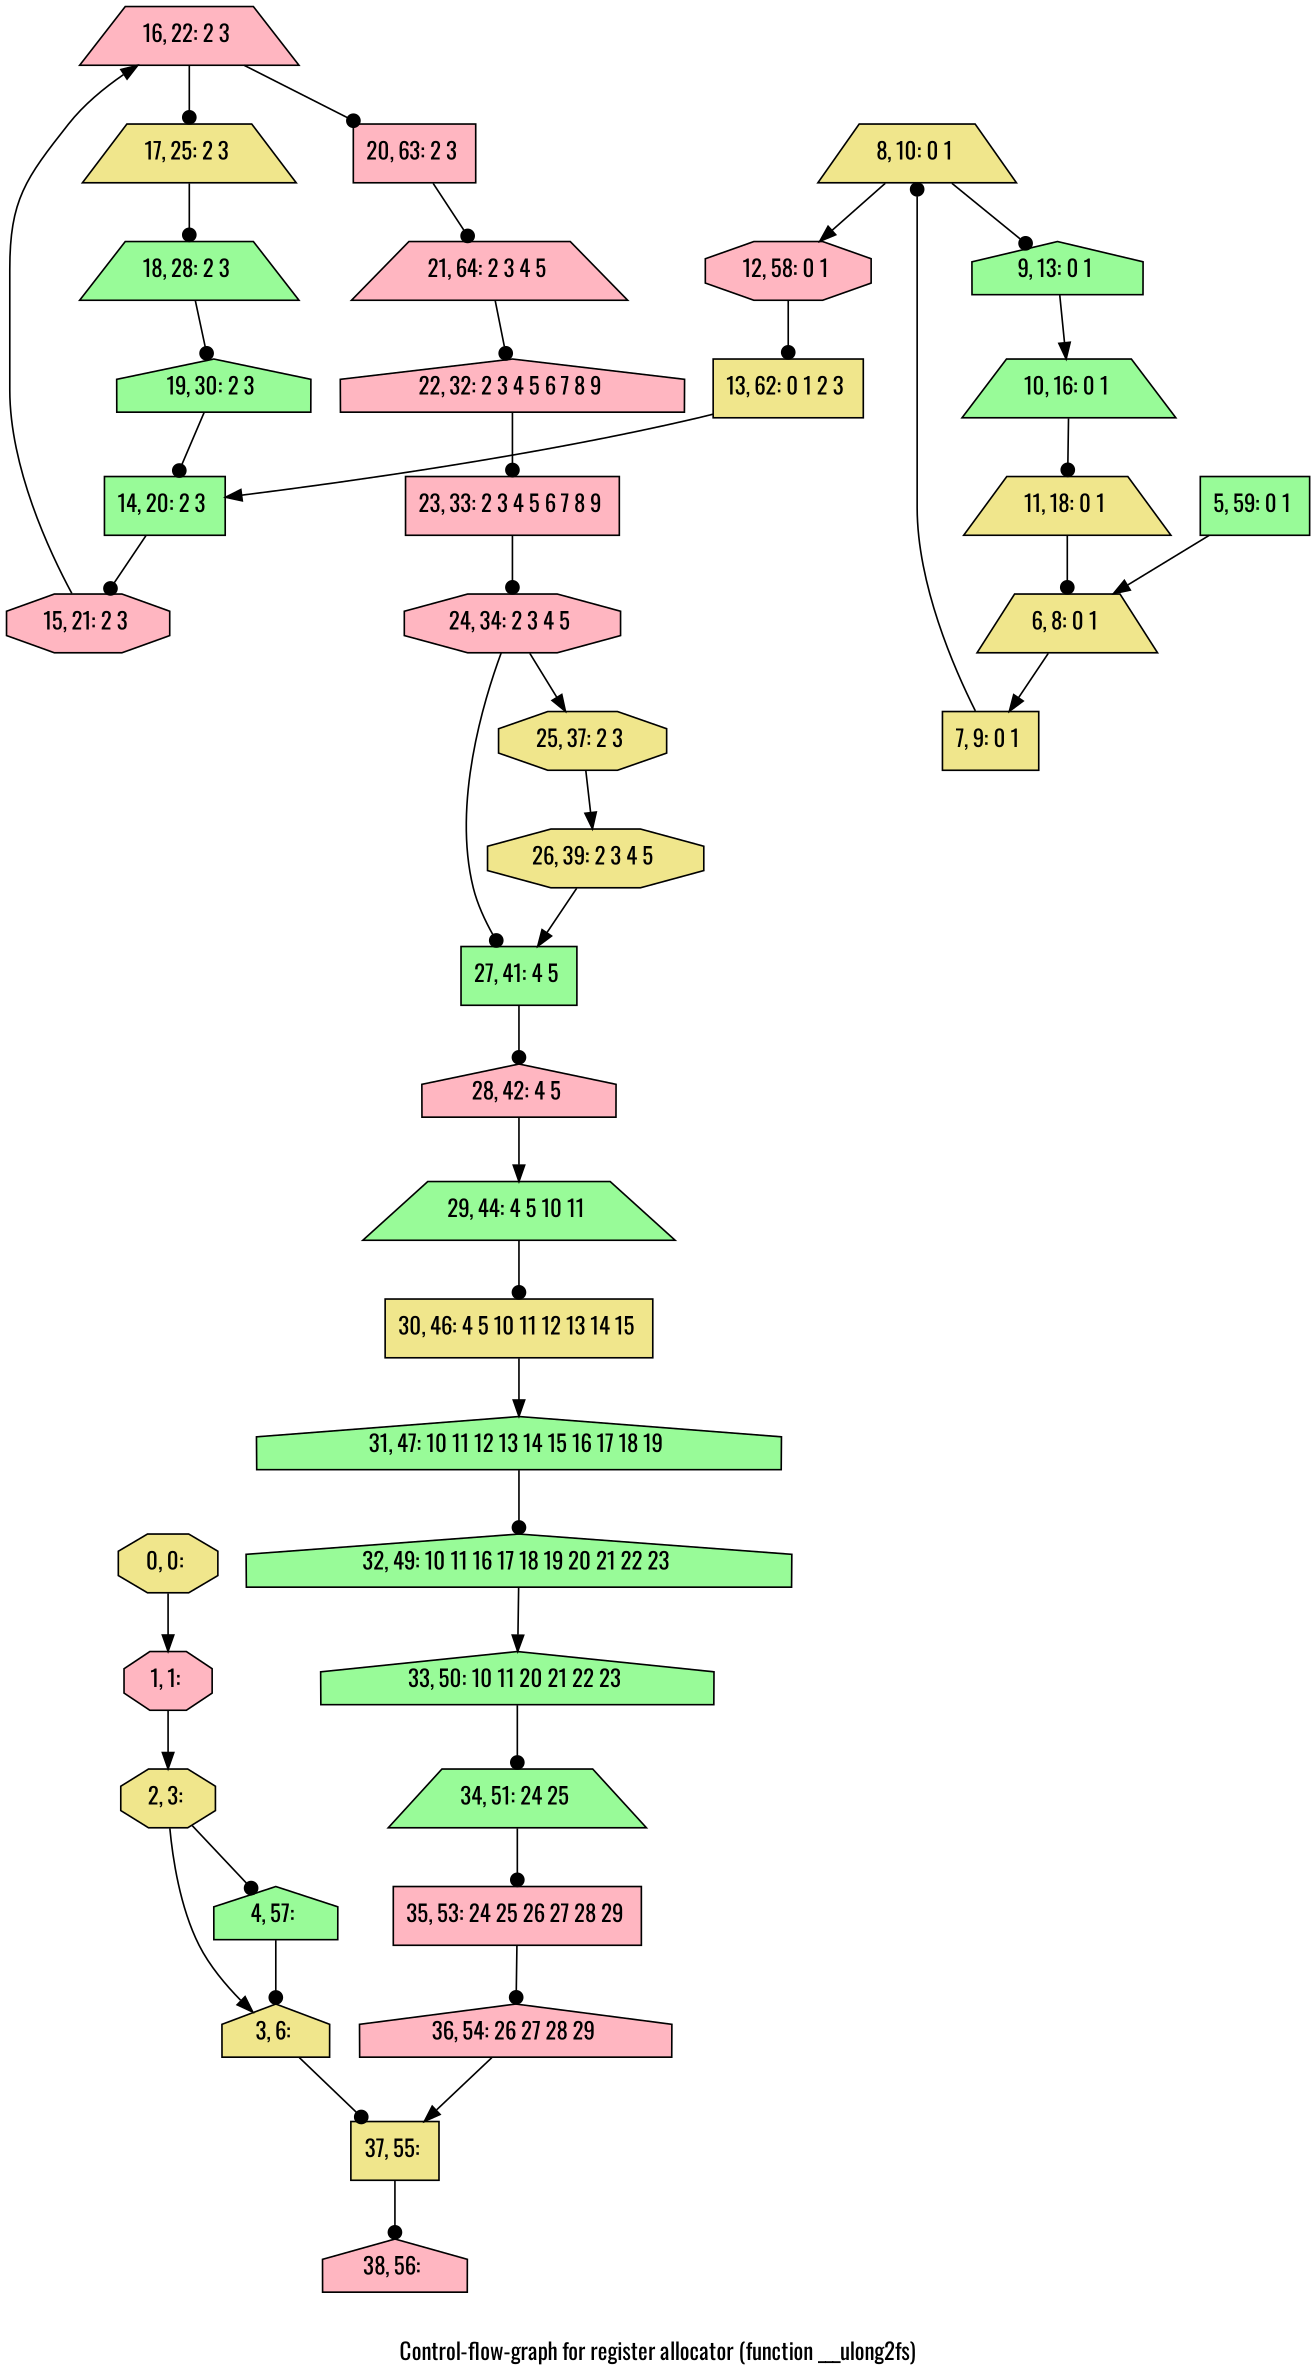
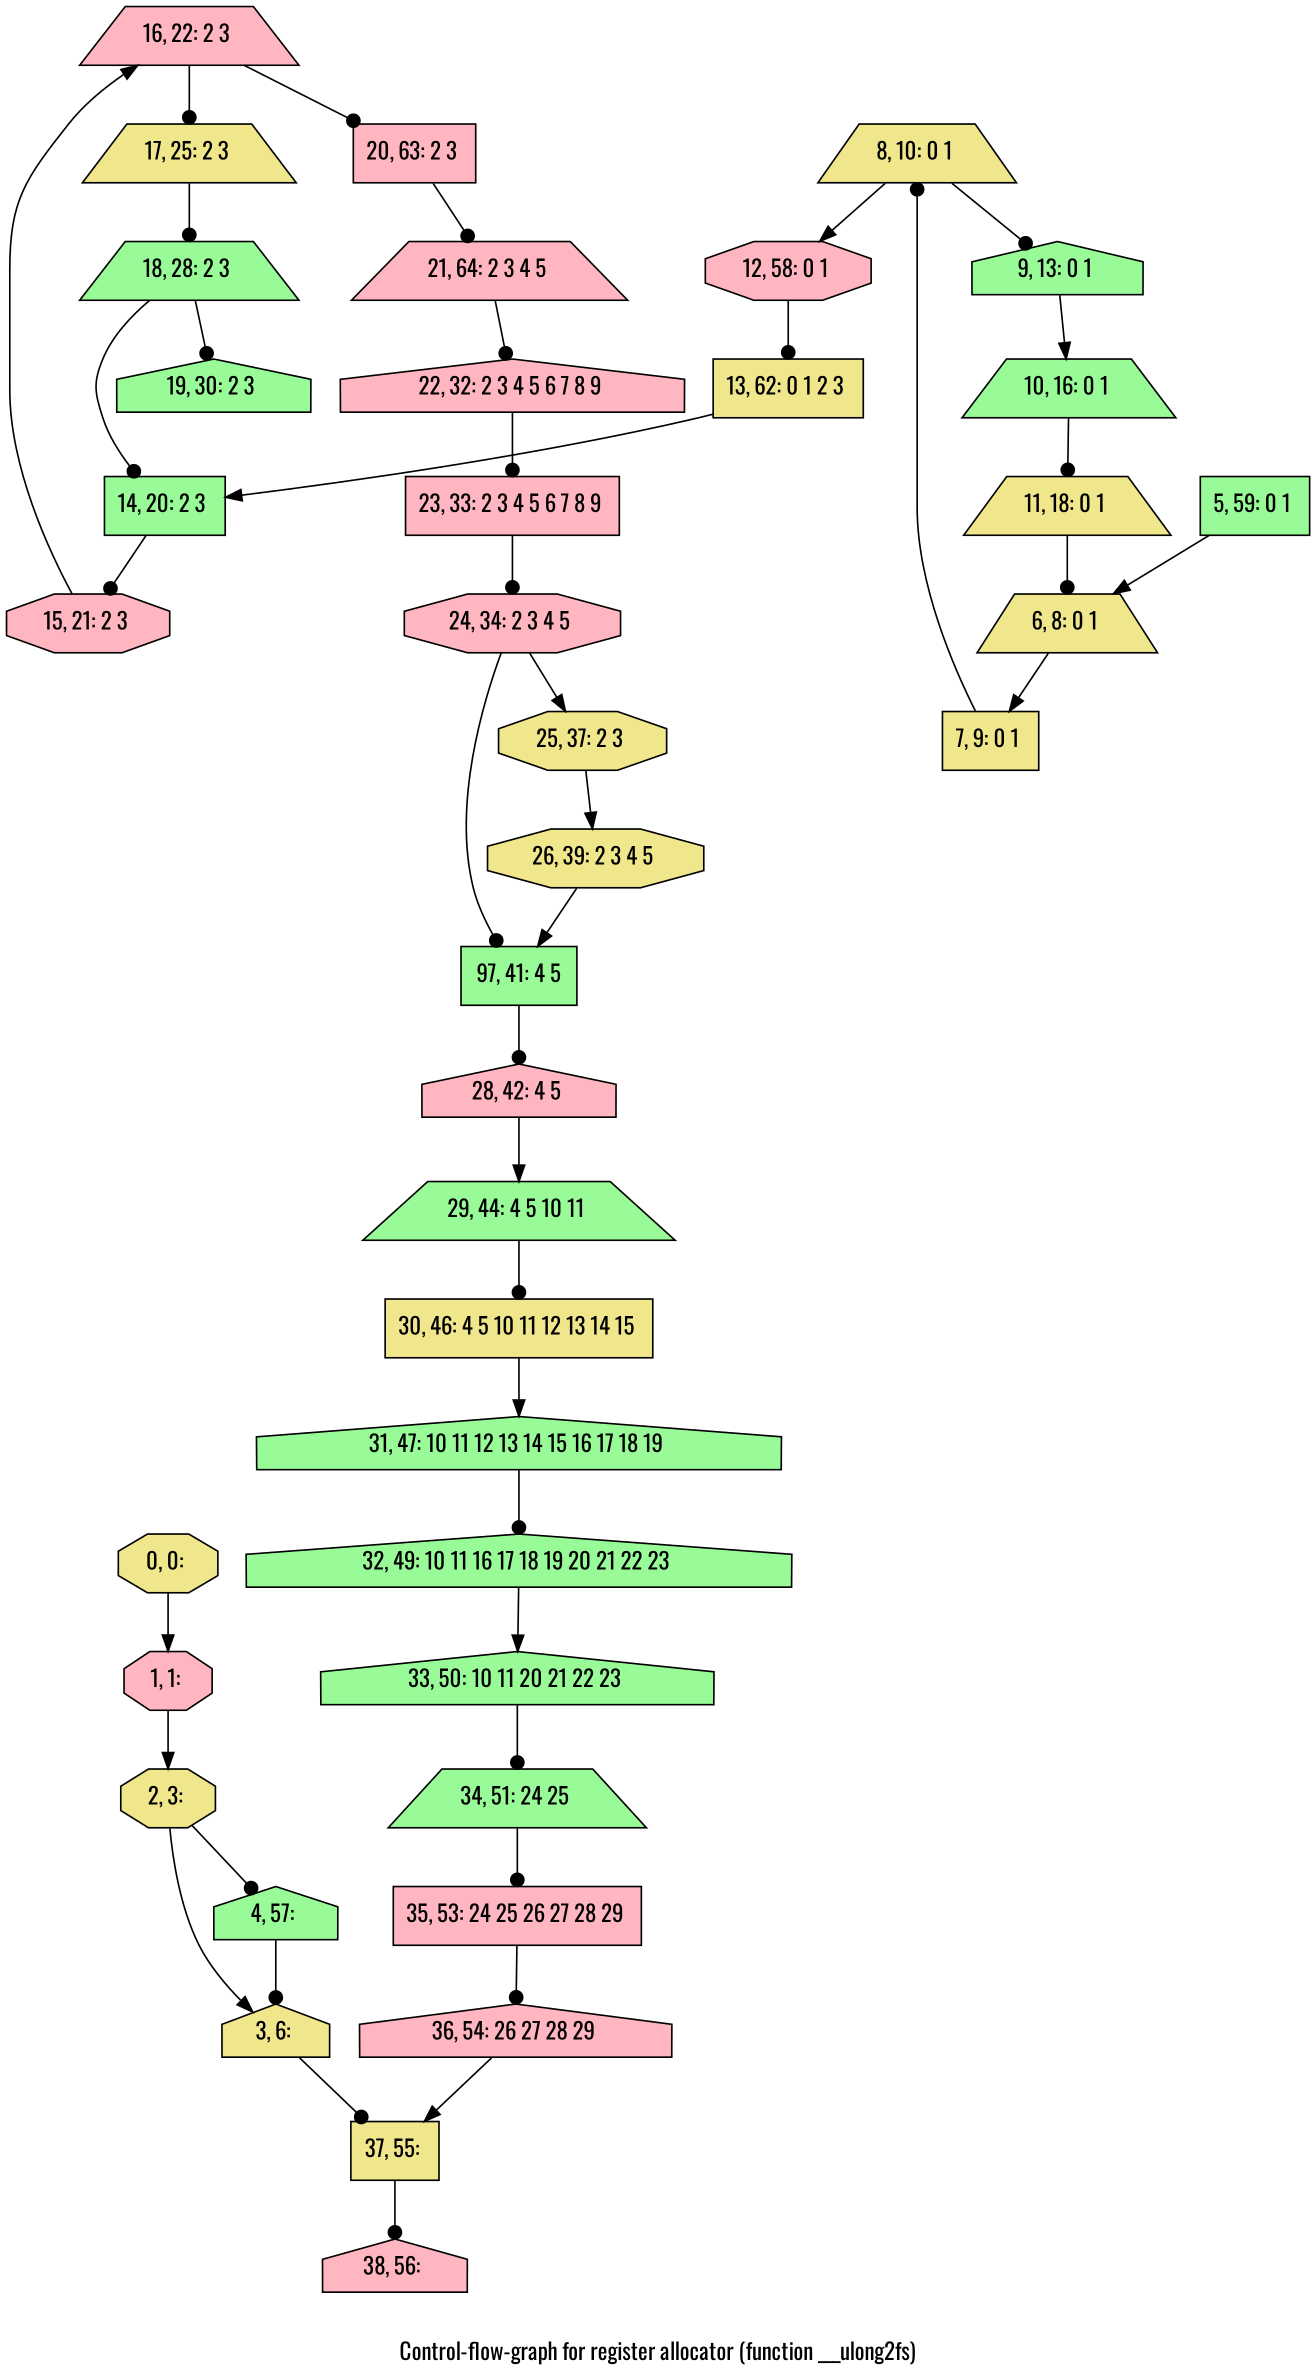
  digraph {
    fontname=Oswald
    label="Control-flow-graph for register allocator (function ___ulong2fs)"
    node [fillcolor=khaki fontname=Oswald shape=house style=filled]
    edge [arrowhead=dot fontname=Oswald]
    n1 [label="0, 0: " shape=octagon]
    n2 [fillcolor=lightpink label="1, 1: " shape=octagon]
    n3 [label="2, 3: " shape=octagon]
    n4 [label="3, 6: "]
    n5 [fillcolor=palegreen label="4, 57: "]
    n6 [label="37, 55: " shape=box]
    n7 [fillcolor=lightpink label="38, 56: "]
    n8 [fillcolor=palegreen label="5, 59: 0 1 " shape=box]
    n9 [label="6, 8: 0 1 " shape=trapezium]
    n10 [label="7, 9: 0 1 " shape=box]
    n11 [label="8, 10: 0 1 " shape=trapezium]
    n12 [fillcolor=palegreen label="9, 13: 0 1 "]
    n13 [fillcolor=lightpink label="12, 58: 0 1 " shape=octagon]
    n14 [fillcolor=palegreen label="10, 16: 0 1 " shape=trapezium]
    n15 [label="13, 62: 0 1 2 3 " shape=box]
    n16 [label="11, 18: 0 1 " shape=trapezium]
    n17 [fillcolor=palegreen label="14, 20: 2 3 " shape=box]
    n18 [fillcolor=lightpink label="15, 21: 2 3 " shape=octagon]
    n19 [fillcolor=lightpink label="16, 22: 2 3 " shape=trapezium]
    n20 [label="17, 25: 2 3 " shape=trapezium]
    n21 [fillcolor=lightpink label="20, 63: 2 3 " shape=box]
    n22 [fillcolor=palegreen label="18, 28: 2 3 " shape=trapezium]
    n23 [fillcolor=lightpink label="21, 64: 2 3 4 5 " shape=trapezium]
    n24 [fillcolor=palegreen label="19, 30: 2 3 "]
    n25 [fillcolor=lightpink label="22, 32: 2 3 4 5 6 7 8 9 "]
    n26 [fillcolor=lightpink label="23, 33: 2 3 4 5 6 7 8 9 " shape=box]
    n27 [fillcolor=lightpink label="24, 34: 2 3 4 5 " shape=octagon]
    n28 [label="25, 37: 2 3 " shape=octagon]
-   n29 [fillcolor=palegreen label="27, 41: 4 5 " shape=box]
+   n29 [fillcolor=palegreen label="97, 41: 4 5" shape=box]
    n30 [label="26, 39: 2 3 4 5 " shape=octagon]
    n31 [fillcolor=lightpink label="28, 42: 4 5 "]
    n32 [fillcolor=palegreen label="29, 44: 4 5 10 11 " shape=trapezium]
    n33 [label="30, 46: 4 5 10 11 12 13 14 15 " shape=box]
    n34 [fillcolor=palegreen label="31, 47: 10 11 12 13 14 15 16 17 18 19 "]
    n35 [fillcolor=palegreen label="32, 49: 10 11 16 17 18 19 20 21 22 23 "]
    n36 [fillcolor=palegreen label="33, 50: 10 11 20 21 22 23 "]
    n37 [fillcolor=palegreen label="34, 51: 24 25 " shape=trapezium]
    n38 [fillcolor=lightpink label="35, 53: 24 25 26 27 28 29 " shape=box]
    n39 [fillcolor=lightpink label="36, 54: 26 27 28 29 "]
    n1 -> n2 [arrowhead=normal]
    n2 -> n3 [arrowhead=normal]
    n3 -> n4 [arrowhead=normal]
    n3 -> n5
    n4 -> n6
    n5 -> n4
    n6 -> n7
    n8 -> n9 [arrowhead=normal]
    n9 -> n10 [arrowhead=normal]
    n10 -> n11
    n11 -> n12
    n11 -> n13 [arrowhead=normal]
    n12 -> n14 [arrowhead=normal]
    n13 -> n15
    n14 -> n16
    n15 -> n17 [arrowhead=normal]
    n16 -> n9
    n17 -> n18
    n18 -> n19 [arrowhead=normal]
    n19 -> n20
    n19 -> n21
    n20 -> n22
    n21 -> n23
    n22 -> n24
    n23 -> n25
-   n24 -> n17
+   n22 -> n17
    n25 -> n26
    n26 -> n27
    n27 -> n28 [arrowhead=normal]
    n27 -> n29
    n28 -> n30 [arrowhead=normal]
    n29 -> n31
    n30 -> n29 [arrowhead=normal]
    n31 -> n32 [arrowhead=normal]
    n32 -> n33
    n33 -> n34 [arrowhead=normal]
    n34 -> n35
    n35 -> n36 [arrowhead=normal]
    n36 -> n37
    n37 -> n38
    n38 -> n39
    n39 -> n6 [arrowhead=normal]
  }
